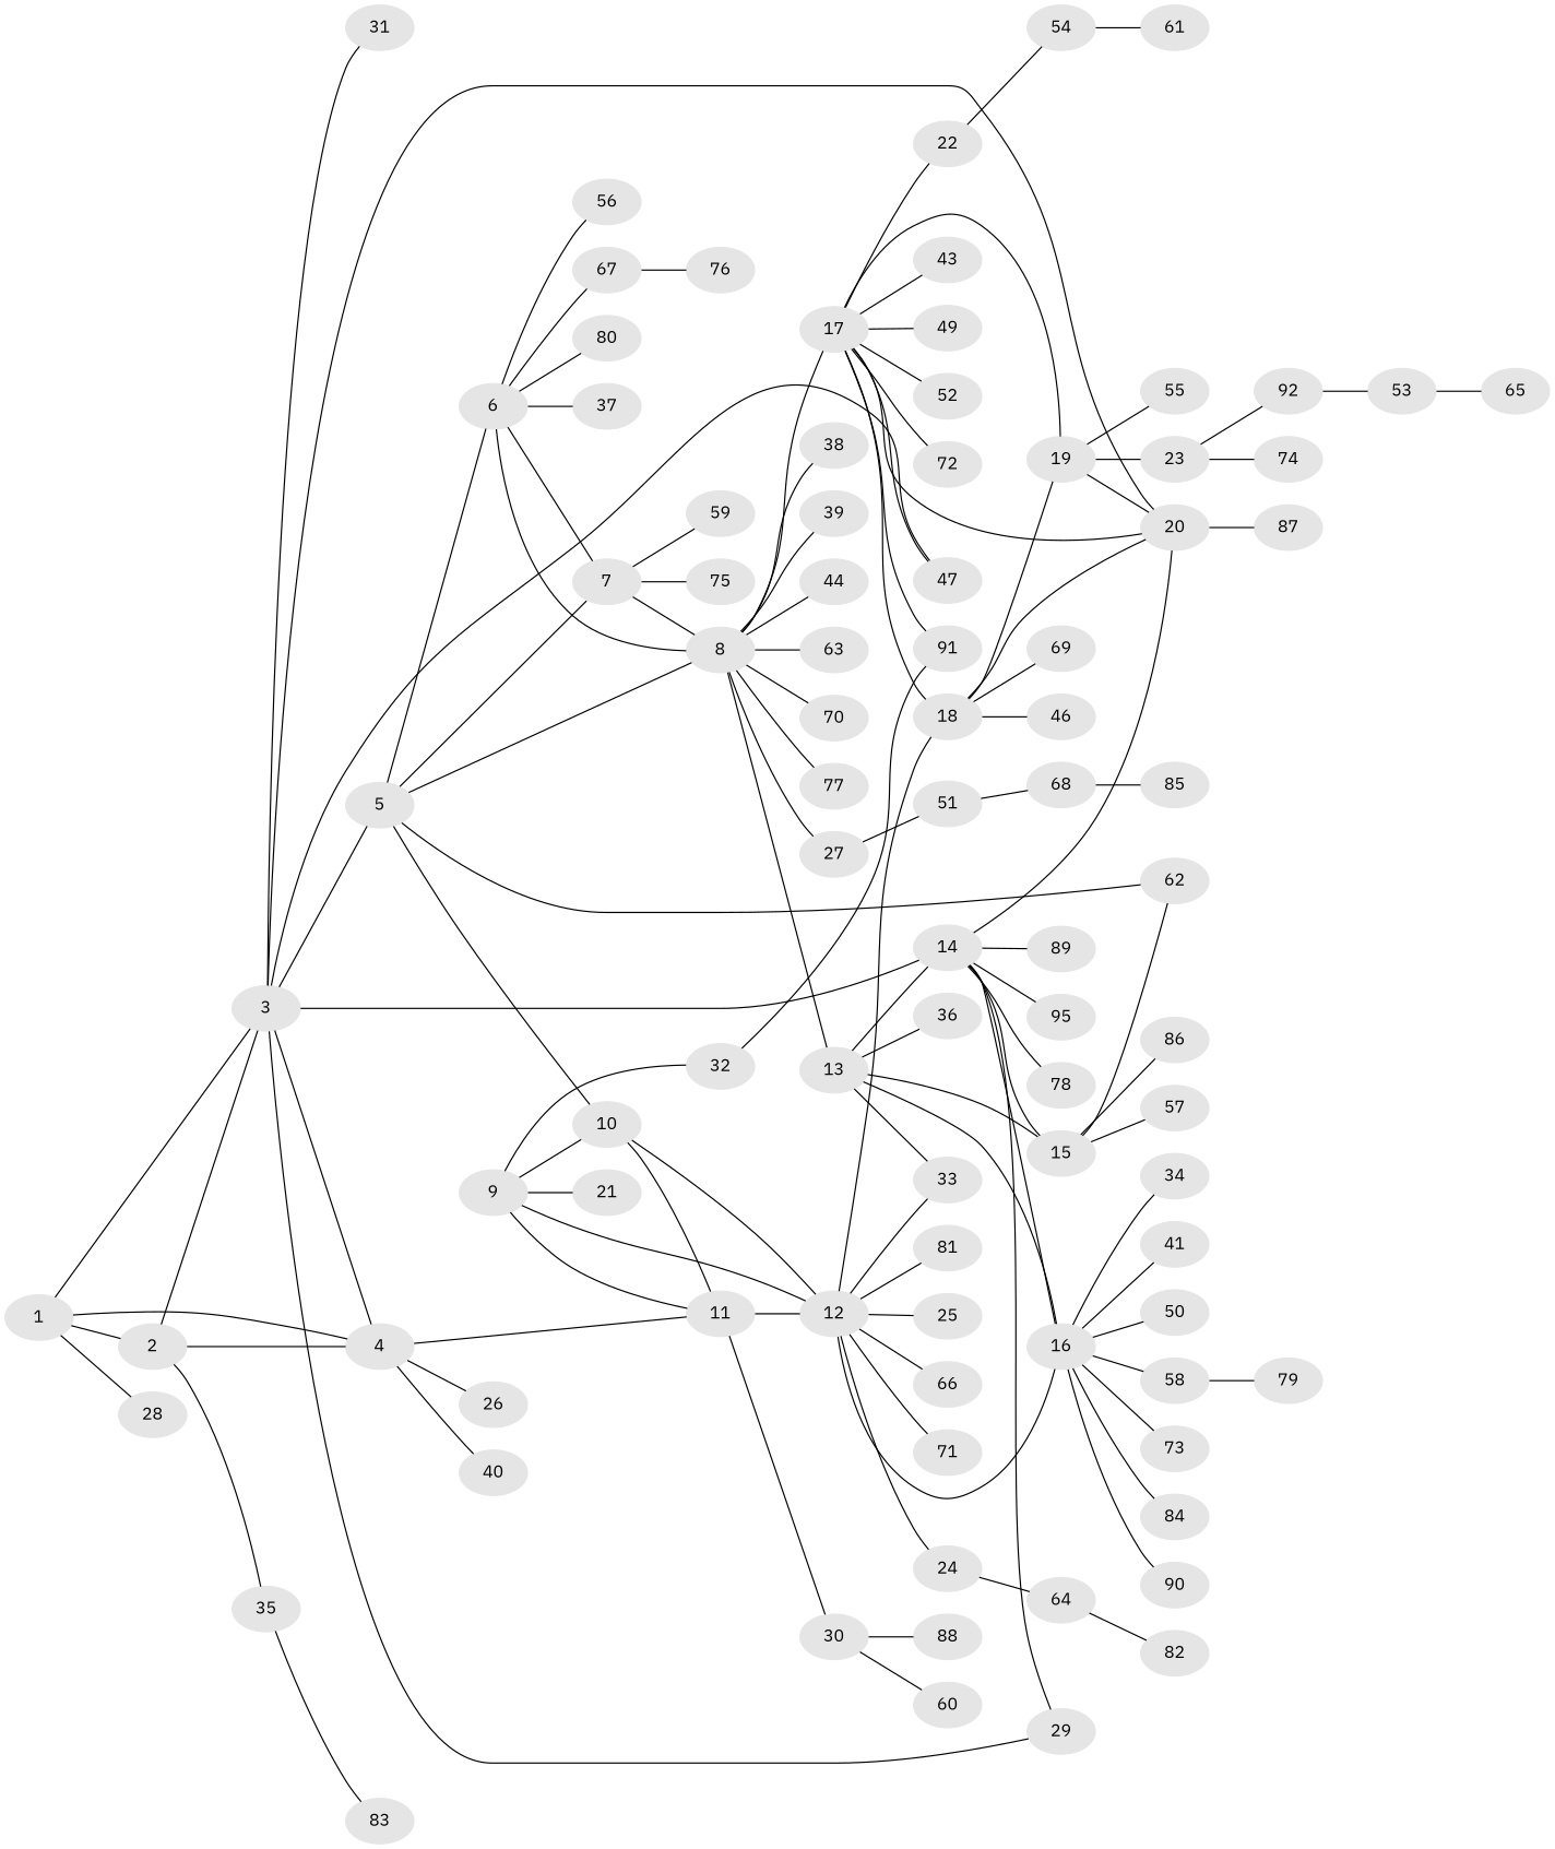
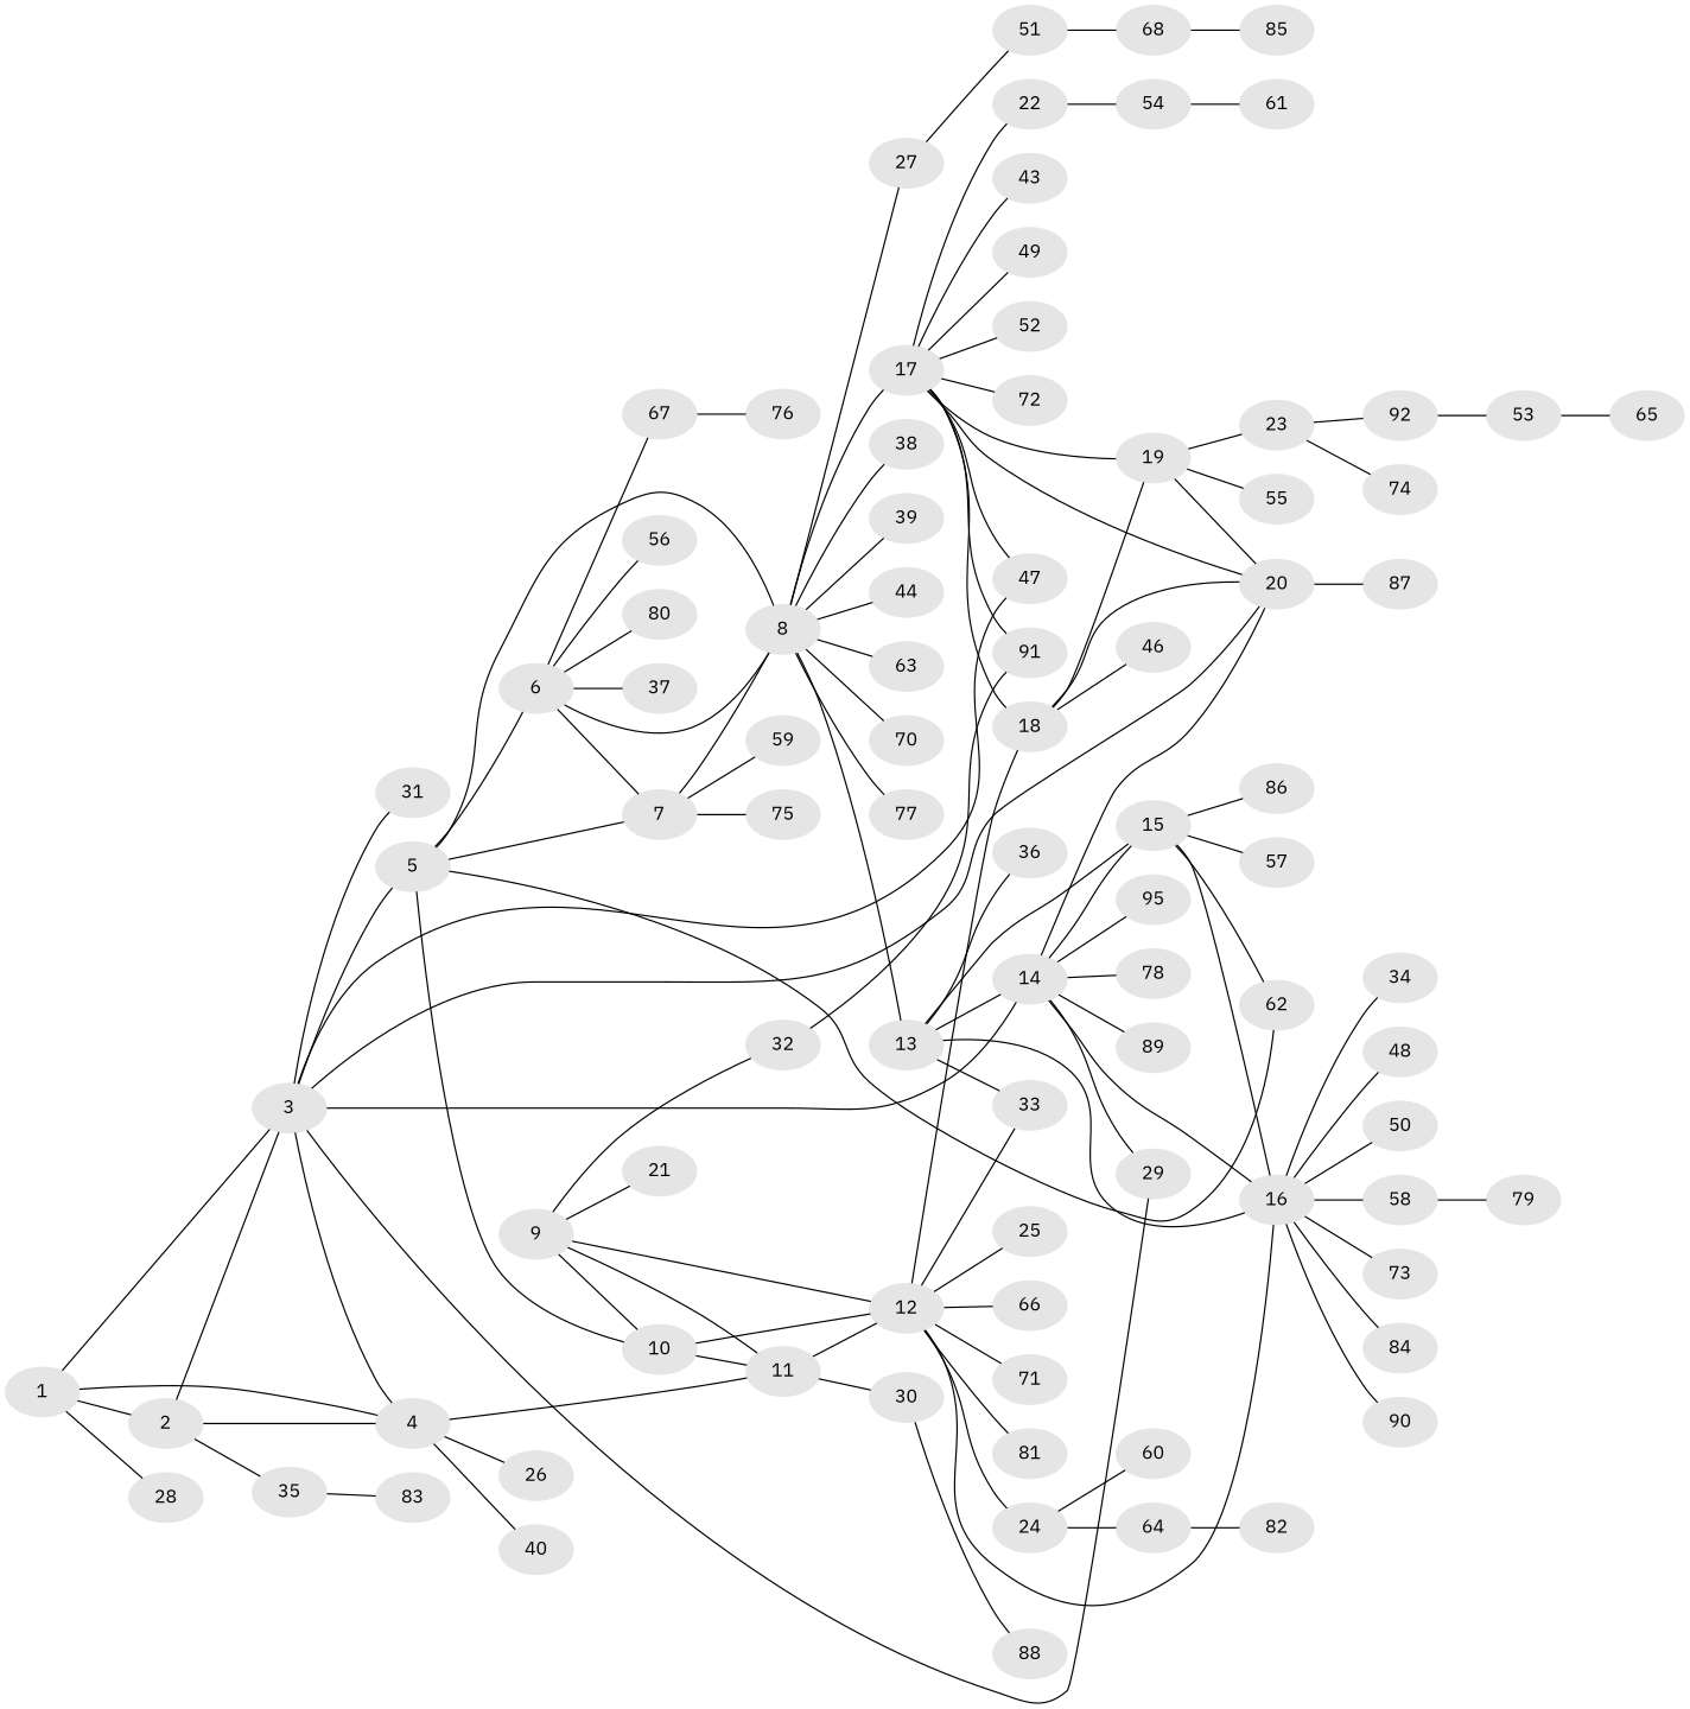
  graph {
    fontname="IBM Plex Sans"
    rankdir=LR
    node [color=gray90 fontname="IBM Plex Sans" style=filled]
    edge [fontname="IBM Plex Sans"]
    1
    2
    3
    4
    28
    35
    5
    14
    20
    29
    31
    47
    11
    26
    40
    83
    6
    7
    8
    10
    62
    16
    15
    n24 [label=95]
    78
    89
    87
    12
    30
    37
    56
    67
    80
    59
    75
    13
    17
    27
    38
    39
    44
    63
    70
    77
    76
    33
    36
    18
    19
    22
    43
    49
    52
    72
    91
    51
    9
    21
    32
    24
    25
    66
    71
    81
    60
    88
    34
-   48 [label=41]
+   48
    50
    58
    73
    84
    90
    46
-   69
    64
    57
    86
    79
    23
    55
    54
    n83 [label=92]
    74
    61
    53
    82
    68
    65
    85
    1 -- 2
    1 -- 3
    1 -- 4
    1 -- 28
    2 -- 3
    2 -- 4
    2 -- 35
    3 -- 4
    3 -- 5
    3 -- 14
    3 -- 20
    3 -- 29
    3 -- 31
    3 -- 47
    4 -- 11
    4 -- 26
    4 -- 40
    35 -- 83
    5 -- 6
    5 -- 7
    5 -- 8
    5 -- 10
    5 -- 62
    14 -- 20
    14 -- 29
    14 -- 16
    14 -- 15
    14 -- n24
    14 -- 78
    14 -- 89
    20 -- 87
    11 -- 12
    11 -- 30
    6 -- 7
    6 -- 8
    6 -- 37
    6 -- 56
    6 -- 67
    6 -- 80
    7 -- 8
    7 -- 59
    7 -- 75
    8 -- 13
    8 -- 17
    8 -- 27
    8 -- 38
    8 -- 39
    8 -- 44
    8 -- 63
    8 -- 70
    8 -- 77
    10 -- 11
    10 -- 12
    16 -- 34
    16 -- 48
    16 -- 50
    16 -- 58
    16 -- 73
    16 -- 84
    16 -- 90
    15 -- 62
+   15 -- 16
    15 -- 57
    15 -- 86
    12 -- 16
    12 -- 33
    12 -- 18
    12 -- 24
    12 -- 25
    12 -- 66
    12 -- 71
    12 -- 81
-   30 -- 60
+   24 -- 60
    30 -- 88
    67 -- 76
    13 -- 14
    13 -- 16
    13 -- 15
    13 -- 33
    13 -- 36
    17 -- 20
    17 -- 47
    17 -- 18
    17 -- 19
    17 -- 22
    17 -- 43
    17 -- 49
    17 -- 52
    17 -- 72
    17 -- 91
    27 -- 51
    18 -- 20
    18 -- 19
    18 -- 46
-   18 -- 69
    19 -- 20
    19 -- 23
    19 -- 55
    22 -- 54
    51 -- 68
    9 -- 11
    9 -- 10
    9 -- 12
    9 -- 21
    9 -- 32
    32 -- 91
    24 -- 64
    58 -- 79
    64 -- 82
    23 -- n83
    23 -- 74
    54 -- 61
    n83 -- 53
    53 -- 65
    68 -- 85
  }
